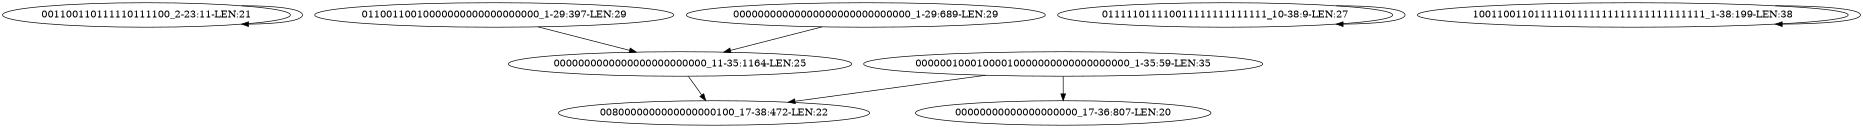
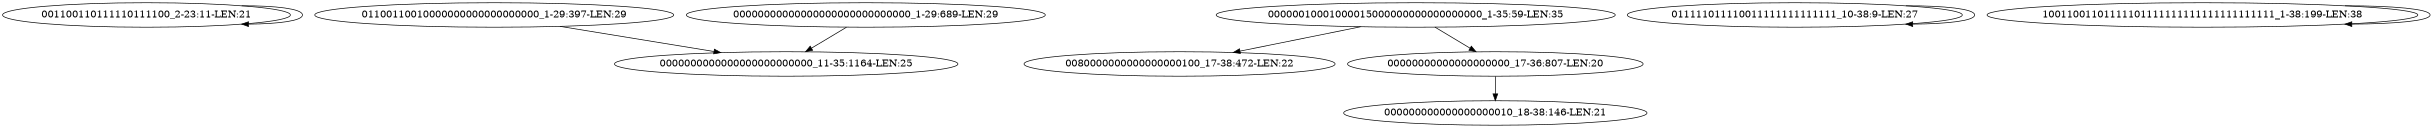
  digraph {
    "001100110111110111100_2-23:11-LEN:21"
    n2 [label="01100110010000000000000000000_1-29:397-LEN:29"]
    "0000000000000000000000000_11-35:1164-LEN:25"
    n4 [label="0080000000000000000100_17-38:472-LEN:22"]
    "00000000000000000000_17-36:807-LEN:20"
+   "000000000000000000010_18-38:146-LEN:21"
    "011111011110011111111111111_10-38:9-LEN:27"
    "00000000000000000000000000000_1-29:689-LEN:29"
-   "00000010001000010000000000000000000_1-35:59-LEN:35"
+   "00000010001000010000000000000000000_1-35:59-LEN:35" [label="00000010001000015000000000000000000_1-35:59-LEN:35"]
    "10011001101111101111111111111111111111_1-38:199-LEN:38"
    "001100110111110111100_2-23:11-LEN:21" -> "001100110111110111100_2-23:11-LEN:21"
    n2 -> "0000000000000000000000000_11-35:1164-LEN:25"
-   "0000000000000000000000000_11-35:1164-LEN:25" -> n4
+   "00000000000000000000_17-36:807-LEN:20" -> "000000000000000000010_18-38:146-LEN:21"
    "011111011110011111111111111_10-38:9-LEN:27" -> "011111011110011111111111111_10-38:9-LEN:27"
    "00000000000000000000000000000_1-29:689-LEN:29" -> "0000000000000000000000000_11-35:1164-LEN:25"
    "00000010001000010000000000000000000_1-35:59-LEN:35" -> n4
    "00000010001000010000000000000000000_1-35:59-LEN:35" -> "00000000000000000000_17-36:807-LEN:20"
    "10011001101111101111111111111111111111_1-38:199-LEN:38" -> "10011001101111101111111111111111111111_1-38:199-LEN:38"
  }
